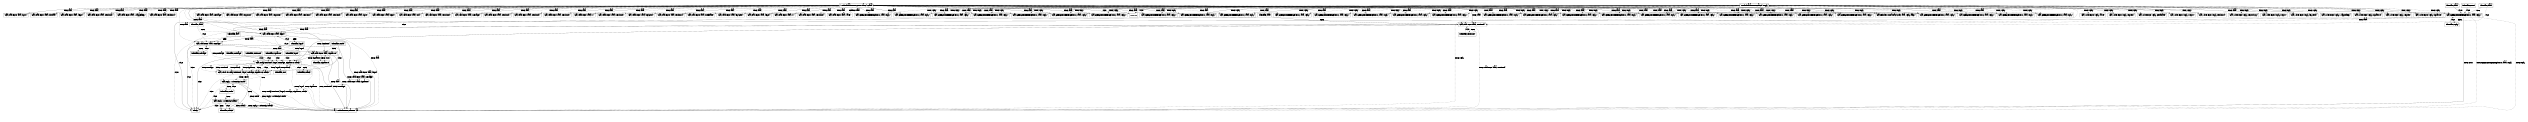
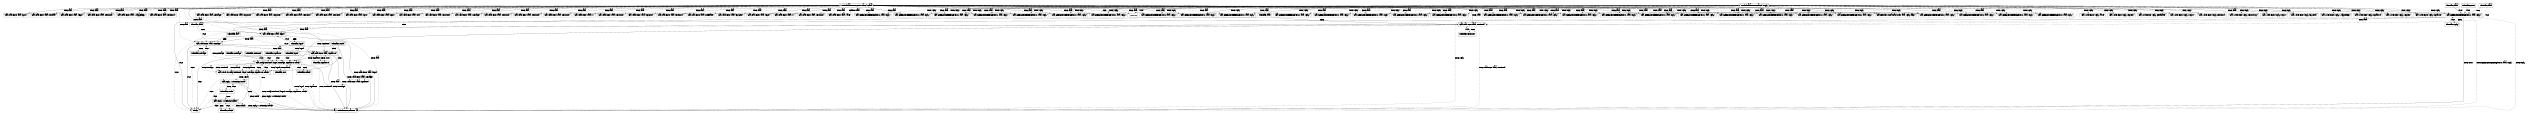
  digraph {
    node [shape=note]
    edge [arrowhead=normal style=solid]
    n1 [label="(Call,readVector(data, sessionId))"]
    n2 [label="(Call,readVector(data, keyId))"]
    n3 [label="(Call,verify(sessionId, keyId, message, signature, match))"]
    n4 [label="(MethodReturn,status_t)"]
    n5 [label="(Block,)"]
    n6 [label="(Identifier,sessionId)" shape=folder]
    n7 [label="(Call,readVector(data, message))"]
    n8 [label="(Identifier,keyId)" shape=folder]
    n9 [label="(Call,result = verify(sessionId, keyId, message, signature, match))"]
    n10 [label="(Identifier,match)"]
    n11 [label="(Identifier,OK)" shape=folder]
    n12 [label="(Call,CHECK_INTERFACE(IDrm, data, reply))"]
    n13 [label="(Identifier,reply)"]
    n14 [label="(MethodParameterIn,const Parcel &data)"]
    n15 [label="(Call,readVector(data, signature))"]
    n16 [label="(Call,readVector(data, message))" shape=folder]
    n17 [label="(Call,CHECK_INTERFACE(IDrm, data, reply))"]
    n18 [label="(Call,readVector(data, response))"]
    n19 [label="(Call,readVector(data, response))"]
    n20 [label="(Call,readVector(data, sessionId))"]
    n21 [label="(Call,CHECK_INTERFACE(IDrm, data, reply))"]
    n22 [label="(Call,CHECK_INTERFACE(IDrm, data, reply))"]
    n23 [label="(Call,CHECK_INTERFACE(IDrm, data, reply))"]
    n24 [label="(Call,CHECK_INTERFACE(IDrm, data, reply))"]
    n25 [label="(Call,readVector(data, sessionId))"]
    n26 [label="(Call,readVector(data, input))" shape=folder]
    n27 [label="(Call,readVector(data, keyId))" shape=folder]
    n28 [label="(Call,CHECK_INTERFACE(IDrm, data, reply))" shape=folder]
    n29 [label="(Call,readVector(data, ssid))"]
    n30 [label="(Call,readVector(data, sessionId))" shape=folder]
    n31 [label="(Call,CHECK_INTERFACE(IDrm, data, reply))"]
    n32 [label="(Call,CHECK_INTERFACE(IDrm, data, reply))"]
    n33 [label="(Call,readVector(data, message))"]
    n34 [label="(Call,CHECK_INTERFACE(IDrm, data, reply))" shape=folder]
    n35 [label="(Call,readVector(data, sessionId))"]
    n36 [label="(Call,CHECK_INTERFACE(IDrm, data, reply))"]
    n37 [label="(Call,readVector(data, sessionId))"]
    n38 [label="(Call,readVector(data, sessionId))" shape=folder]
    n39 [label="(Call,readVector(data, iv))"]
    n40 [label="(Call,readVector(data, sessionId))" shape=folder]
    n41 [label="(Call,CHECK_INTERFACE(IDrm, data, reply))"]
    n42 [label="(Call,readVector(data, keySetId))" shape=folder]
    n43 [label="(Call,CHECK_INTERFACE(IDrm, data, reply))" shape=folder]
    n44 [label="(Call,readVector(data, sessionId))"]
    n45 [label="(Call,CHECK_INTERFACE(IDrm, data, reply))"]
    n46 [label="(Call,CHECK_INTERFACE(IDrm, data, reply))" shape=folder]
    n47 [label="(Call,CHECK_INTERFACE(IDrm, data, reply))" shape=folder]
    n48 [label="(Call,readVector(data, ssRelease))" shape=folder]
    n49 [label="(Call,readVector(data, keySetId))" shape=folder]
    n50 [label="(Call,CHECK_INTERFACE(IDrm, data, reply))" shape=folder]
    n51 [label="(Call,BBinder::onTransact(code, data, reply, flags))"]
    n52 [label="(Call,readVector(data, keyId))"]
    n53 [label="(Call,readVector(data, iv))"]
    n54 [label="(Call,CHECK_INTERFACE(IDrm, data, reply))" shape=folder]
    n55 [label="(Call,CHECK_INTERFACE(IDrm, data, reply))" shape=folder]
    n56 [label="(Call,CHECK_INTERFACE(IDrm, data, reply))" shape=folder]
    n57 [label="(Call,readVector(data, sessionId))"]
    n58 [label="(Call,CHECK_INTERFACE(IDrm, data, reply))" shape=folder]
    n59 [label="(Call,readVector(data, value))" shape=folder]
    n60 [label="(Call,CHECK_INTERFACE(IDrm, data, reply))" shape=folder]
    n61 [label="(Call,CHECK_INTERFACE(IDrm, data, reply))" shape=folder]
    n62 [label="(Call,CHECK_INTERFACE(IDrm, data, reply))" shape=folder]
    n63 [label="(Call,CHECK_INTERFACE(IDrm, data, reply))" shape=folder]
    n64 [label="(Call,CHECK_INTERFACE(IDrm, data, reply))"]
    n65 [label="(Call,readVector(data, input))"]
    n66 [label="(Call,CHECK_INTERFACE(IDrm, data, reply))" shape=folder]
    n67 [label="(Call,CHECK_INTERFACE(IDrm, data, reply))" shape=folder]
    n68 [label="(Call,CHECK_INTERFACE(IDrm, data, reply))"]
    n69 [label="(Call,CHECK_INTERFACE(IDrm, data, reply))" shape=folder]
    n70 [label="(Call,readVector(data, initData))"]
    n71 [label="(Call,readVector(data, keyId))" shape=folder]
    n72 [label="(Call,readVector(data, sessionId))"]
    n73 [label="(Call,readVector(data, wrappedKey))" shape=folder]
    n74 [label="(Call,readVector(data, sessionId))" shape=folder]
    1000100 [shape=folder]
    n76 [label="(Identifier,message)" shape=folder]
    n77 [label="(Identifier,signature)" shape=folder]
    n78 [label="(MethodParameterIn,Parcel *reply)"]
    n79 [label="(Call,writeVector(reply, value))" shape=folder]
    n80 [label="(Call,writeVector(reply, request))"]
    n81 [label="(Call,writeVector(reply, certificate))"]
    n82 [label="(Call,writeVector(reply, output))" shape=folder]
    n83 [label="(Call,writeVector(reply, sessionId))" shape=folder]
    n84 [label="(Call,writeVector(reply, secureStop))"]
    n85 [label="(Call,writeVector(reply, output))" shape=folder]
    n86 [label="(Call,writeVector(reply, keySetId))"]
    n87 [label="(Call,writeVector(reply, wrappedKey))"]
    n88 [label="(Call,writeVector(reply, signature))"]
    n89 [label="(Call,writeVector(reply, request))" shape=folder]
    n90 [label="(Call,writeVector(reply, signature))" shape=folder]
    n91 [label="(Call,reply->writeInt32(result))" shape=folder]
    n92 [label="(Call,reply->writeInt32(match))"]
    n93 [label="(Identifier,match)"]
    n94 [label="(Identifier,result)"]
    n95 [label="(Identifier,data)" shape=folder]
    n96 [label="(Identifier,data)" shape=folder]
    n97 [label="(Identifier,signature)" shape=folder]
    n98 [label="(Identifier,data)"]
    n99 [label="(Identifier,keyId)" shape=folder]
    n100 [label="(Identifier,message)"]
    n101 [label="(Identifier,sessionId)"]
    n102 [label="(Identifier,IDrm)" shape=folder]
    n103 [label="(Identifier,data)"]
    n104 [label="(Identifier,result)"]
    n105 [label="(Identifier,data)"]
    n1 -> n2 [label="DDG: data"]
    n1 -> n3 [label="DDG: sessionId"]
    n1 -> n4 [arrowhead=vee label="DDG: readVector(data, sessionId)" style=dashed]
    n1 -> n5 [arrowhead=vee label="AST: " style=dashed]
    n1 -> n6 [label="CFG: " style=dashed]
    n2 -> n3 [label="DDG: keyId" style=dashed]
    n2 -> n4 [label="DDG: readVector(data, keyId)"]
    n2 -> n5 [label="AST: " style=dashed]
    n2 -> n7 [label="DDG: data"]
    n2 -> n8 [arrowhead=vee label="CFG: " style=dashed]
    n3 -> n4 [label="DDG: signature" style=dashed]
    n3 -> n4 [label="DDG: sessionId" style=dashed]
    n3 -> n4 [arrowhead=vee label="DDG: message"]
    n3 -> n4 [label="DDG: keyId" style=dashed]
    n3 -> n9 [arrowhead=vee label="AST: "]
    n3 -> n9 [label="DDG: keyId"]
    n3 -> n9 [arrowhead=vee label="DDG: message" style=dashed]
    n3 -> n9 [arrowhead=vee label="DDG: sessionId"]
    n3 -> n9 [arrowhead=vee label="DDG: match" style=dashed]
    n3 -> n9 [label="DDG: signature"]
    n3 -> n10 [label="CFG: " style=dashed]
    n3 -> n11 [label="DDG: match"]
    n6 -> n1 [label="AST: " style=dashed]
    n7 -> n3 [label="DDG: message" style=dashed]
    n7 -> n4 [arrowhead=vee label="DDG: readVector(data, message)"]
    n7 -> n5 [label="AST: "]
    n7 -> n15 [label="DDG: data"]
    n7 -> n76 [label="CFG: " style=dashed]
    n8 -> n2 [label="AST: "]
    n9 -> n3 [arrowhead=vee label="CFG: "]
    n9 -> n4 [label="DDG: verify(sessionId, keyId, message, signature, match)" style=dashed]
    n9 -> n5 [arrowhead=vee label="AST: " style=dashed]
    n9 -> n91 [label="DDG: result"]
    n10 -> n3 [arrowhead=vee label="AST: " style=dashed]
    n11 -> n91 [label="CFG: " style=dashed]
    n12 -> n1 [arrowhead=vee label="DDG: data" style=dashed]
    n12 -> n4 [arrowhead=vee label="DDG: reply" style=dashed]
    n12 -> n4 [label="DDG: IDrm"]
    n12 -> n4 [label="DDG: CHECK_INTERFACE(IDrm, data, reply)" style=dashed]
    n12 -> n5 [label="AST: "]
    n12 -> n13 [arrowhead=vee label="CFG: " style=dashed]
    n13 -> n12 [label="AST: "]
    n14 -> n1 [arrowhead=vee label="DDG: data"]
    n14 -> n2 [label="DDG: data" style=dashed]
    n14 -> n4 [arrowhead=vee label="DDG: data" style=dashed]
    n14 -> n7 [label="DDG: data" style=dashed]
    n14 -> n12 [label="DDG: data"]
    n14 -> n15 [label="DDG: data"]
    n14 -> n16 [arrowhead=vee label="DDG: data" style=dashed]
    n14 -> n17 [arrowhead=vee label="DDG: data"]
    n14 -> n18 [label="DDG: data" style=dashed]
    n14 -> n19 [arrowhead=vee label="DDG: data"]
    n14 -> n20 [label="DDG: data" style=dashed]
    n14 -> n21 [arrowhead=vee label="DDG: data" style=dashed]
    n14 -> n22 [arrowhead=vee label="DDG: data" style=dashed]
    n14 -> n23 [label="DDG: data"]
    n14 -> n24 [arrowhead=vee label="DDG: data"]
    n14 -> n25 [arrowhead=vee label="DDG: data"]
    n14 -> n26 [label="DDG: data" style=dashed]
    n14 -> n27 [label="DDG: data"]
    n14 -> n28 [arrowhead=vee label="DDG: data"]
    n14 -> n29 [arrowhead=vee label="DDG: data" style=dashed]
    n14 -> n30 [label="DDG: data"]
    n14 -> n31 [label="DDG: data" style=dashed]
    n14 -> n32 [arrowhead=vee label="DDG: data" style=dashed]
    n14 -> n33 [label="DDG: data"]
    n14 -> n34 [arrowhead=vee label="DDG: data"]
    n14 -> n35 [label="DDG: data" style=dashed]
    n14 -> n36 [label="DDG: data" style=dashed]
    n14 -> n37 [label="DDG: data" style=dashed]
    n14 -> n38 [label="DDG: data"]
    n14 -> n39 [arrowhead=vee label="DDG: data"]
    n14 -> n40 [arrowhead=vee label="DDG: data" style=dashed]
    n14 -> n41 [label="DDG: data"]
    n14 -> n42 [label="DDG: data" style=dashed]
    n14 -> n43 [label="DDG: data"]
    n14 -> n44 [label="DDG: data"]
    n14 -> n45 [arrowhead=vee label="DDG: data" style=dashed]
    n14 -> n46 [arrowhead=vee label="DDG: data" style=dashed]
    n14 -> n47 [label="DDG: data"]
    n14 -> n48 [label="DDG: data" style=dashed]
    n14 -> n49 [label="DDG: data" style=dashed]
    n14 -> n50 [arrowhead=vee label="DDG: data"]
    n14 -> n51 [arrowhead=vee label="DDG: data" style=dashed]
    n14 -> n52 [label="DDG: data"]
    n14 -> n53 [arrowhead=vee label="DDG: data"]
    n14 -> n54 [label="DDG: data"]
    n14 -> n55 [label="DDG: data" style=dashed]
    n14 -> n56 [label="DDG: data"]
    n14 -> n57 [arrowhead=vee label="DDG: data" style=dashed]
    n14 -> n58 [arrowhead=vee label="DDG: data" style=dashed]
    n14 -> n59 [label="CHECK: data" style=dashed]
    n14 -> n60 [arrowhead=vee label="DDG: data"]
    n14 -> n61 [arrowhead=vee label="DDG: data" style=dashed]
    n14 -> n62 [label="DDG: data"]
    n14 -> n63 [label="DDG: data"]
    n14 -> n64 [arrowhead=vee label="DDG: data" style=dashed]
    n14 -> n65 [label="DDG: data"]
    n14 -> n66 [arrowhead=vee label="DDG: data"]
    n14 -> n67 [label="DDG: data"]
    n14 -> n68 [label="DDG: data"]
    n14 -> n69 [label="DDG: data"]
    n14 -> n70 [arrowhead=vee label="DDG: data"]
    n14 -> n71 [arrowhead=vee label="DDG: data"]
    n14 -> n72 [label="DDG: data"]
    n14 -> n73 [label="DDG: data" style=dashed]
    n14 -> n74 [arrowhead=vee label="DDG: data"]
    n14 -> 1000100 [arrowhead=vee label="AST: "]
    n15 -> n3 [label="DDG: signature"]
    n15 -> n4 [arrowhead=vee label="DDG: readVector(data, signature)"]
    n15 -> n4 [label="DDG: data"]
    n15 -> n5 [label="AST: "]
    n15 -> n77 [arrowhead=vee label="CFG: "]
    n76 -> n7 [arrowhead=vee label="AST: " style=dashed]
    n77 -> n15 [arrowhead=vee label="AST: " style=dashed]
    n78 -> n4 [label="DDG: reply" style=dashed]
    n78 -> n12 [arrowhead=vee label="DDG: reply" style=dashed]
    n78 -> n17 [label="DDG: reply"]
    n78 -> n21 [label="DDG: reply" style=dashed]
    n78 -> n22 [label="DDG: reply" style=dashed]
    n78 -> n23 [arrowhead=vee label="DDG: reply" style=dashed]
    n78 -> n24 [arrowhead=vee label="DDG: reply" style=dashed]
    n78 -> n28 [label="DDG: reply" style=dashed]
    n78 -> n31 [arrowhead=vee label="DDG: reply" style=dashed]
    n78 -> n32 [label="DDG: reply" style=dashed]
    n78 -> n34 [arrowhead=vee label="DDG: reply" style=dashed]
    n78 -> n36 [label="DDG: reply" style=dashed]
    n78 -> n41 [label="DDG: reply"]
    n78 -> n43 [arrowhead=vee label="DDG: reply" style=dashed]
    n78 -> n45 [arrowhead=vee label="DDG: reply" style=dashed]
    n78 -> n46 [label="DDG: reply"]
    n78 -> n47 [label="DDG: reply" style=dashed]
    n78 -> n50 [arrowhead=vee label="DDG: reply"]
    n78 -> n51 [arrowhead=vee label="DDG: reply" style=dashed]
    n78 -> n54 [arrowhead=vee label="DDG: reply" style=dashed]
    n78 -> n55 [arrowhead=vee label="DDG: reply" style=dashed]
    n78 -> n56 [label="DDG: reply" style=dashed]
    n78 -> n58 [label="DDG: reply" style=dashed]
    n78 -> n60 [arrowhead=vee label="DDG: reply"]
    n78 -> n61 [arrowhead=vee label="DDG: reply"]
    n78 -> n62 [arrowhead=vee label="DDG: reply" style=dashed]
    n78 -> n63 [arrowhead=vee label="DDG: reply"]
    n78 -> n64 [arrowhead=vee label="DDG: reply"]
    n78 -> n66 [arrowhead=vee label="DDG: reply"]
    n78 -> n67 [label="DDG: reply"]
    n78 -> n68 [arrowhead=vee label="DDG: reply"]
    n78 -> n69 [label="DDG: reply"]
    n78 -> 1000100 [arrowhead=vee label="AST: "]
    n78 -> n79 [label="DDG: reply" style=dashed]
    n78 -> n80 [label="DDG: reply"]
    n78 -> n81 [label="DDG: reply" style=dashed]
    n78 -> n82 [arrowhead=vee label="DDG: reply"]
    n78 -> n83 [label="DDG: reply"]
    n78 -> n84 [label="DDG: reply" style=dashed]
    n78 -> n85 [label="DDG: reply"]
    n78 -> n86 [label="DDG: reply"]
-   n87 -> n78 [arrowhead=vee label="DDG: reply" style=dashed]
+   n78 -> n87 [arrowhead=vee label="DDG: reply" style=dashed]
    n78 -> n88 [label="DDG: reply" style=dashed]
    n78 -> n89 [label="DDG: reply"]
    n78 -> n90 [arrowhead=vee label="DDG: reply"]
    n91 -> n4 [label="DDG: result"]
    n91 -> n4 [label="DDG: reply->writeInt32(result)"]
    n91 -> n5 [label="AST: " style=dashed]
    n91 -> n94 [arrowhead=vee label="CFG: "]
    n92 -> n4 [label="DDG: reply->writeInt32(match)"]
    n92 -> n4 [label="DDG: match"]
    n92 -> n5 [label="AST: "]
    n92 -> n93 [arrowhead=vee label="CFG: "]
    n93 -> n9 [label="CFG: "]
    n93 -> n92 [arrowhead=vee label="AST: "]
    n94 -> n91 [arrowhead=vee label="AST: "]
    n94 -> n92 [label="CFG: "]
    n95 -> n1 [arrowhead=vee label="AST: " style=dashed]
    n95 -> n12 [label="CFG: "]
    n96 -> n1 [label="CFG: "]
    n96 -> n2 [arrowhead=vee label="AST: "]
    n97 -> n3 [arrowhead=vee label="AST: " style=dashed]
    n98 -> n7 [label="CFG: "]
    n98 -> n15 [arrowhead=vee label="AST: " style=dashed]
    n99 -> n3 [label="AST: " style=dashed]
    n100 -> n3 [arrowhead=vee label="AST: "]
    n101 -> n3 [arrowhead=vee label="AST: "]
    n102 -> n12 [arrowhead=vee label="AST: "]
    n103 -> n2 [label="CFG: " style=dashed]
    n103 -> n7 [label="AST: " style=dashed]
    n104 -> n9 [label="AST: "]
    n104 -> n15 [arrowhead=vee label="CFG: " style=dashed]
    n105 -> n12 [arrowhead=vee label="AST: "]
  }
